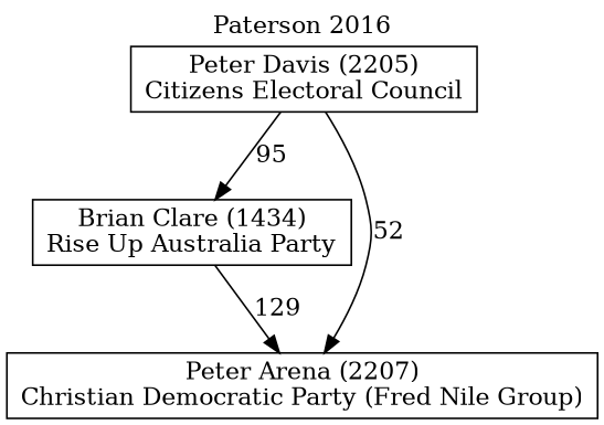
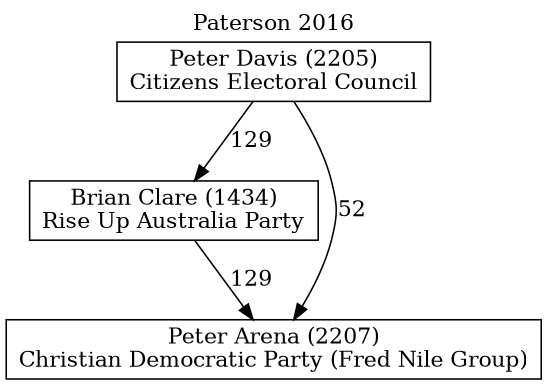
  digraph {
    label="Paterson 2016"
    labelloc=t
    mclimit=10
    node [shape=box]
    n1 [label="Peter Davis (2205)\nCitizens Electoral Council"]
    n2 [label="Brian Clare (1434)\nRise Up Australia Party"]
    n3 [label="Peter Arena (2207)\nChristian Democratic Party (Fred Nile Group)"]
-   n1 -> n2 [label=95]
+   n1 -> n2 [label=129]
    n1 -> n3 [label=52]
    n2 -> n3 [label=129]
  }
